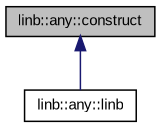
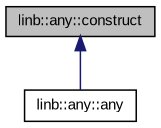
  digraph {
    rankdir=TB
    fontname="Liberation Sans"
    node [color=black fontname="Liberation Sans" fontsize=10 shape=record style=filled]
    n1 [fillcolor=grey75 fontcolor=black height=0.2 label="linb::any::construct" width=0.4]
-   n2 [fillcolor=white height=0.2 label="linb::any::linb" width=0.4]
+   n2 [fillcolor=white height=0.2 label="linb::any::any" width=0.4]
    n1 -> n2 [color=midnightblue dir=back fontname="Liberation Sans" fontsize=10 labelfontname=Helvetica labelfontsize=10 style=solid]
  }
